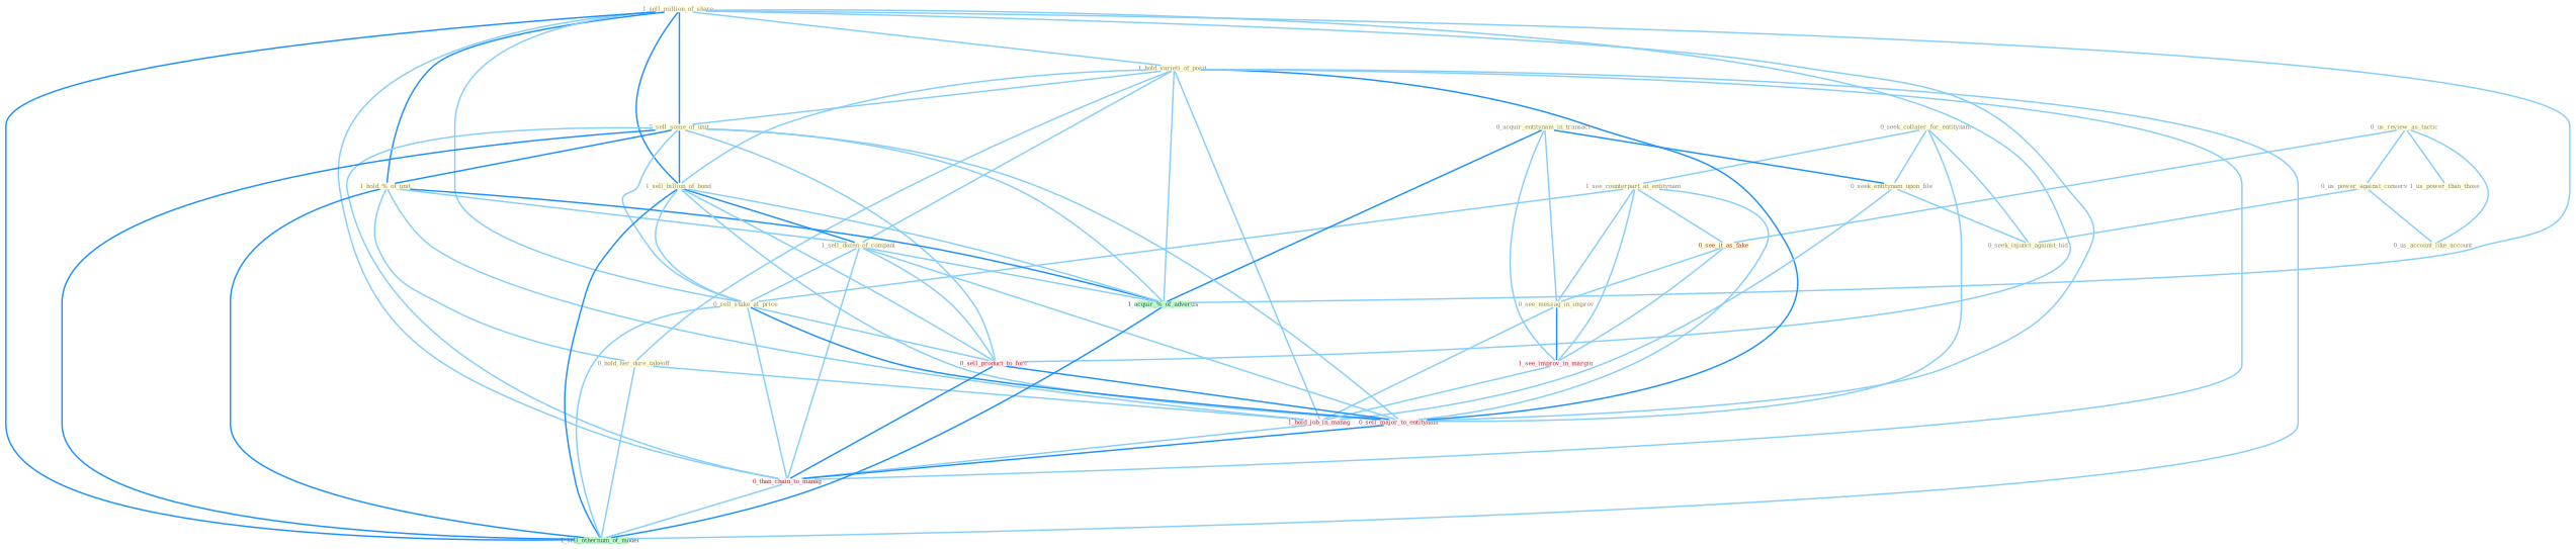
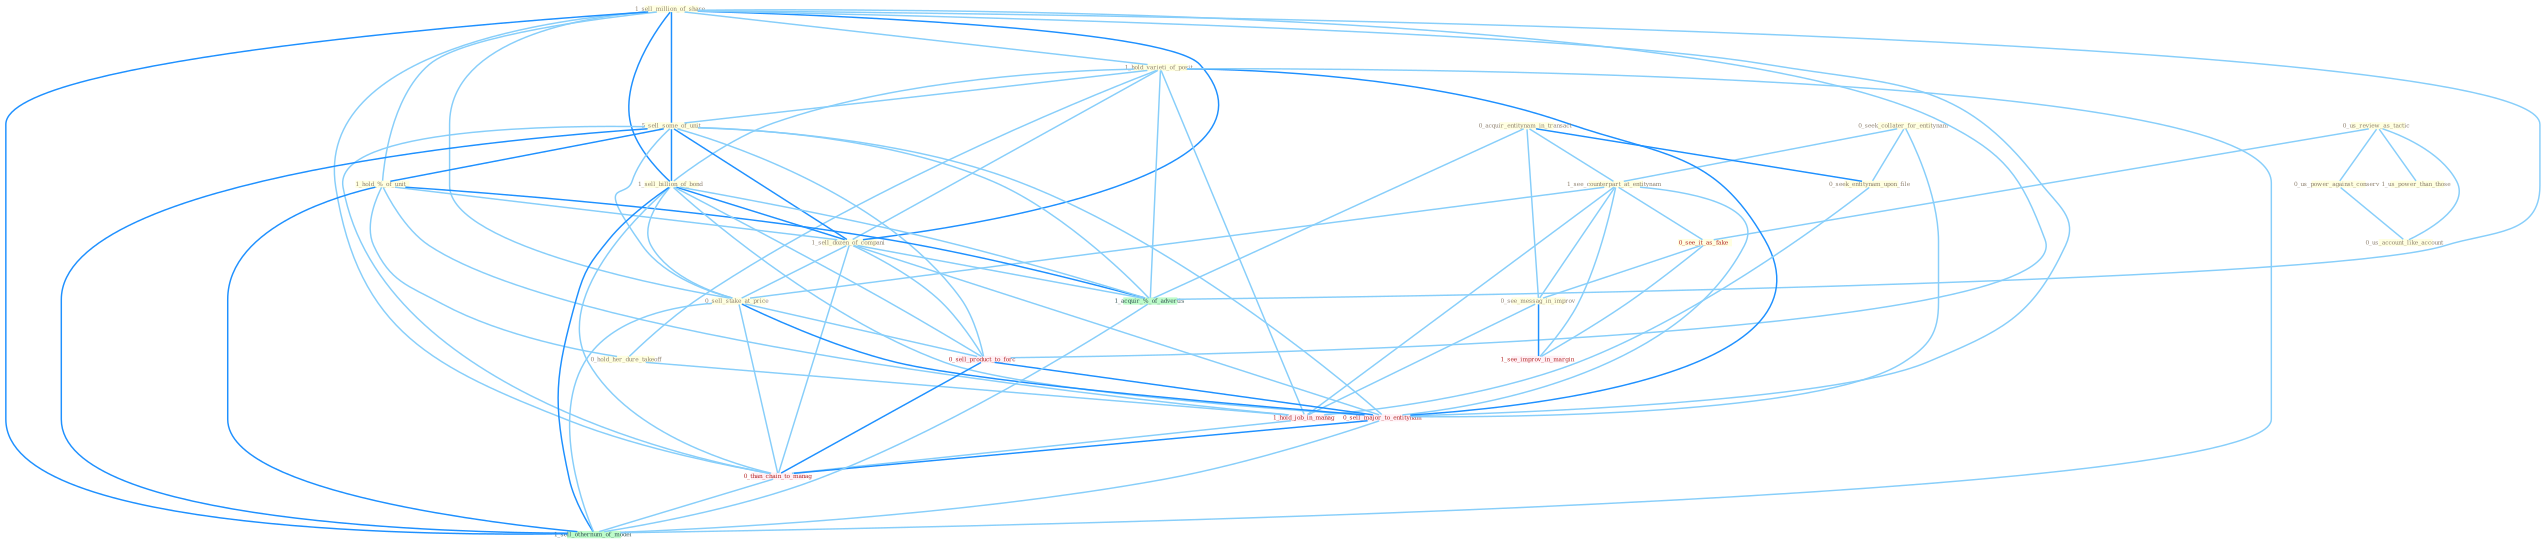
  graph {
    node [color="#ffffe0" fixedsize=true fontcolor="#8b7d6b" fontsize=4 shape=polygon style=filled]
    edge [color="#87cefa" w=1]
    "0_us_review_as_tactic " [height=.06 width=.5]
    "0_seek_collater_for_entitynam " [height=.06 width=.5]
    "1_see_counterpart_at_entitynam " [height=.06 width=.5]
    "0_see_it_as_fake " [fontcolor="#b22222" height=.06 width=.5]
    "1_sell_million_of_share " [height=.06 width=.5]
    "1_hold_varieti_of_posit " [height=.06 width=.5]
    "0_acquir_entitynam_in_transact " [height=.06 width=.5]
    n8 [height=.06 label="5_sell_some_of_unit" width=.5]
    "0_us_power_against_conserv " [height=.06 width=.5]
    "1_us_power_than_those " [height=.06 width=.5]
    "1_hold_%_of_unit " [height=.06 width=.5]
    "1_sell_billion_of_bond " [height=.06 width=.5]
    "0_seek_entitynam_upon_file " [height=.06 width=.5]
    "0_us_account_like_account " [height=.06 width=.5]
    n15 [height=.06 label="0_see_messag_in_improv" width=.5]
-   "0_seek_injunct_against_bid " [height=.06 width=.5]
    "1_sell_dozen_of_compani " [height=.06 width=.5]
    "0_hold_her_dure_takeoff " [height=.06 width=.5]
    "0_sell_stake_at_price " [height=.06 width=.5]
    "1_see_improv_in_margin " [color="#fff0f5" fontcolor="#b22222" height=.06 width=.5]
    "1_hold_job_in_manag " [color="#fff0f5" fontcolor="#b22222" height=.06 width=.5]
    "0_sell_product_to_forc " [color="#fff0f5" fontcolor="#b22222" height=.06 width=.5]
    "0_sell_major_to_entitynam " [color="#fff0f5" fontcolor="#b22222" height=.06 width=.5]
    n24 [color="#fff0f5" fontcolor="#b22222" height=.06 label="0_than_chain_to_manag" width=.5]
    n25 [color="#BDFCC9" fontcolor="#2f4f4f" height=.06 label="1_acquir_%_of_advertis" width=.5]
    "1_sell_othernum_of_model " [color="#BDFCC9" fontcolor="#2f4f4f" height=.06 width=.5]
    subgraph sub_1 {
      "0_us_review_as_tactic "
      "0_seek_collater_for_entitynam "
      "1_see_counterpart_at_entitynam "
      "0_see_it_as_fake "
      "1_sell_million_of_share "
      "1_hold_varieti_of_posit "
      "0_acquir_entitynam_in_transact "
      n8
      "0_us_power_against_conserv "
      "1_us_power_than_those "
      "1_hold_%_of_unit "
      "1_sell_billion_of_bond "
      "0_seek_entitynam_upon_file "
      "0_us_account_like_account "
      n15
-     "0_seek_injunct_against_bid "
      "1_sell_dozen_of_compani "
      "0_hold_her_dure_takeoff "
      "0_sell_stake_at_price "
    }
    subgraph sub_2 {
      "1_see_improv_in_margin "
      "1_hold_job_in_manag "
      "0_sell_product_to_forc "
      "0_sell_major_to_entitynam "
      n24
    }
    "0_us_review_as_tactic " -- "0_see_it_as_fake "
    "0_us_review_as_tactic " -- "0_us_power_against_conserv "
    "0_us_review_as_tactic " -- "1_us_power_than_those "
    "0_us_review_as_tactic " -- "0_us_account_like_account "
    "0_seek_collater_for_entitynam " -- "1_see_counterpart_at_entitynam "
    "0_seek_collater_for_entitynam " -- "0_seek_entitynam_upon_file "
-   "0_seek_collater_for_entitynam " -- "0_seek_injunct_against_bid "
    "0_seek_collater_for_entitynam " -- "0_sell_major_to_entitynam "
    "1_see_counterpart_at_entitynam " -- "0_see_it_as_fake "
    "1_see_counterpart_at_entitynam " -- n15
    "1_see_counterpart_at_entitynam " -- "0_sell_stake_at_price "
    "1_see_counterpart_at_entitynam " -- "1_see_improv_in_margin "
    "1_see_counterpart_at_entitynam " -- "0_sell_major_to_entitynam "
    "0_see_it_as_fake " -- n15
    "0_see_it_as_fake " -- "1_see_improv_in_margin "
    "1_sell_million_of_share " -- "1_hold_varieti_of_posit "
    "1_sell_million_of_share " -- n8 [color="#1e90ff" w=2]
-   "1_sell_million_of_share " -- "1_hold_%_of_unit " [color="#1e90ff"]
+   "1_sell_million_of_share " -- "1_hold_%_of_unit "
    "1_sell_million_of_share " -- "1_sell_billion_of_bond " [color="#1e90ff" w=2]
+   "1_sell_million_of_share " -- "1_sell_dozen_of_compani " [color="#1e90ff" w=2]
    "1_sell_million_of_share " -- "0_sell_stake_at_price "
    "1_sell_million_of_share " -- "0_sell_product_to_forc "
    "1_sell_million_of_share " -- "0_sell_major_to_entitynam "
    "1_sell_million_of_share " -- n24
    "1_sell_million_of_share " -- n25
    "1_sell_million_of_share " -- "1_sell_othernum_of_model " [color="#1e90ff" w=2]
    "1_hold_varieti_of_posit " -- n8
    "1_hold_varieti_of_posit " -- "1_sell_billion_of_bond "
    "1_hold_varieti_of_posit " -- "1_sell_dozen_of_compani "
    "1_hold_varieti_of_posit " -- "0_hold_her_dure_takeoff "
    "1_hold_varieti_of_posit " -- "1_hold_job_in_manag "
    "1_hold_varieti_of_posit " -- "0_sell_major_to_entitynam " [color="#1e90ff" w=2]
    "1_hold_varieti_of_posit " -- n25
    "1_hold_varieti_of_posit " -- "1_sell_othernum_of_model "
    "0_acquir_entitynam_in_transact " -- "0_seek_entitynam_upon_file " [color="#1e90ff"]
    "0_acquir_entitynam_in_transact " -- n15
-   "0_acquir_entitynam_in_transact " -- "1_see_improv_in_margin "
-   "0_acquir_entitynam_in_transact " -- n25 [color="#1e90ff"]
+   "0_acquir_entitynam_in_transact " -- "1_see_counterpart_at_entitynam "
+   "0_acquir_entitynam_in_transact " -- n25
    n8 -- "1_hold_%_of_unit " [color="#1e90ff" w=2]
    n8 -- "1_sell_billion_of_bond " [color="#1e90ff" w=2]
+   n8 -- "1_sell_dozen_of_compani " [color="#1e90ff" w=2]
    n8 -- "0_sell_stake_at_price "
    n8 -- "0_sell_product_to_forc "
    n8 -- "0_sell_major_to_entitynam "
    n8 -- n24
    n8 -- n25
    n8 -- "1_sell_othernum_of_model " [color="#1e90ff" w=2]
    "0_us_power_against_conserv " -- "0_us_account_like_account "
-   "0_us_power_against_conserv " -- "0_seek_injunct_against_bid "
    "1_hold_%_of_unit " -- "1_sell_dozen_of_compani "
    "1_hold_%_of_unit " -- "0_hold_her_dure_takeoff "
    "1_hold_%_of_unit " -- "1_hold_job_in_manag "
    "1_hold_%_of_unit " -- n25 [color="#1e90ff" w=2]
    "1_hold_%_of_unit " -- "1_sell_othernum_of_model " [color="#1e90ff"]
    "1_sell_billion_of_bond " -- "1_sell_dozen_of_compani " [color="#1e90ff" w=2]
    "1_sell_billion_of_bond " -- "0_sell_stake_at_price "
    "1_sell_billion_of_bond " -- "0_sell_product_to_forc "
    "1_sell_billion_of_bond " -- "0_sell_major_to_entitynam "
-   "1_hold_varieti_of_posit " -- n24
+   "1_sell_billion_of_bond " -- n24
    "1_sell_billion_of_bond " -- n25
    "1_sell_billion_of_bond " -- "1_sell_othernum_of_model " [color="#1e90ff" w=2]
-   "0_seek_entitynam_upon_file " -- "0_seek_injunct_against_bid "
    "0_seek_entitynam_upon_file " -- "1_hold_job_in_manag "
    n15 -- "1_see_improv_in_margin " [color="#1e90ff" w=2]
    n15 -- "1_hold_job_in_manag "
    "1_sell_dozen_of_compani " -- "0_sell_stake_at_price "
    "1_sell_dozen_of_compani " -- "0_sell_product_to_forc "
    "1_sell_dozen_of_compani " -- "0_sell_major_to_entitynam "
    "1_sell_dozen_of_compani " -- n24
    "1_sell_dozen_of_compani " -- n25
    "0_hold_her_dure_takeoff " -- "1_hold_job_in_manag "
    "0_sell_stake_at_price " -- "0_sell_product_to_forc "
    "0_sell_stake_at_price " -- "0_sell_major_to_entitynam " [color="#1e90ff"]
    "0_sell_stake_at_price " -- n24
    "0_sell_stake_at_price " -- "1_sell_othernum_of_model "
-   "1_see_improv_in_margin " -- "1_hold_job_in_manag "
+   "1_see_counterpart_at_entitynam " -- "1_hold_job_in_manag "
    "1_hold_job_in_manag " -- n24
    "0_sell_product_to_forc " -- "0_sell_major_to_entitynam " [color="#1e90ff" w=2]
    "0_sell_product_to_forc " -- n24 [color="#1e90ff" w=2]
    "0_sell_major_to_entitynam " -- n24 [color="#1e90ff" w=2]
-   "0_hold_her_dure_takeoff " -- "1_sell_othernum_of_model "
+   "0_sell_major_to_entitynam " -- "1_sell_othernum_of_model "
    n24 -- "1_sell_othernum_of_model "
-   n25 -- "1_sell_othernum_of_model " [color="#1e90ff"]
+   n25 -- "1_sell_othernum_of_model "
  }
